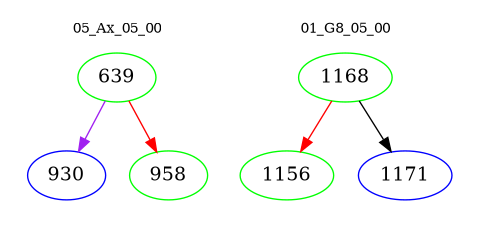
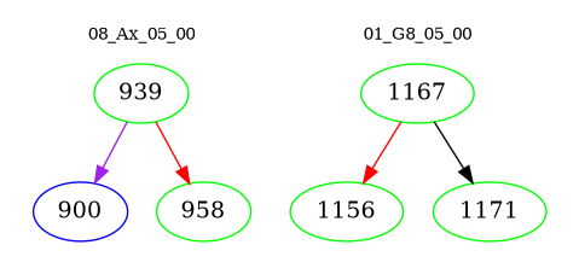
  digraph {
    node [color=green]
    edge [color=red]
-   n1 [label=639]
-   n2 [color=blue label=930]
+   n1 [label=939]
+   n2 [color=blue label=900]
    n3 [label=958]
-   n4 [label=1168]
+   n4 [label=1167]
    n5 [label=1156]
-   n6 [color=blue label=1171]
+   n6 [label=1171]
    subgraph cluster_1 {
      color=white
      fontsize=10
-     label="05_Ax_05_00"
+     label="08_Ax_05_00"
      n1
      n2
      n3
    }
    subgraph cluster_2 {
      color=white
      fontsize=10
      label="01_G8_05_00"
      n4
      n5
      n6
    }
    n1 -> n2 [color=purple]
    n1 -> n3
    n4 -> n5
    n4 -> n6 [color=black]
  }
